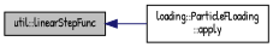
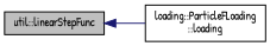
  digraph {
    rankdir=LR
    fontname="Patrick Hand"
    node [color=black fontname="Patrick Hand" fontsize=10 shape=record style=filled]
    n1 [fillcolor=grey75 fontcolor=black height=0.2 label="util::linearStepFunc" width=0.4]
-   n2 [fillcolor=white height=0.2 label="loading::ParticleFLoading\l::apply" width=0.4]
+   n2 [fillcolor=white height=0.2 label="loading::ParticleFLoading\l::loading" width=0.4]
    n1 -> n2 [color=midnightblue dir=back fontname="Patrick Hand" fontsize=10 labelfontname=Helvetica labelfontsize=10 style=solid]
  }
